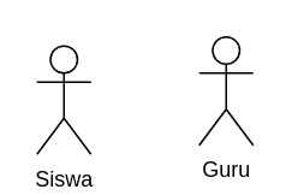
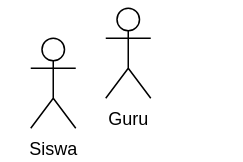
  <mxCell id="0" />
  <mxCell id="1" parent="0" />
  <mxCell id="2" value="Siswa" style="shape=umlActor;verticalLabelPosition=bottom;verticalAlign=top;html=1;outlineConnect=0;" vertex="1" parent="1"><mxGeometry x="20" y="25" width="30" height="60" as="geometry" /></mxCell>
- <mxCell id="3" value="Guru" style="shape=umlActor;verticalLabelPosition=bottom;verticalAlign=top;html=1;outlineConnect=0;" vertex="1" parent="1"><mxGeometry x="110" y="20" width="30" height="60" as="geometry" /></mxCell>
+ <mxCell id="3" value="Guru" style="shape=umlActor;verticalLabelPosition=bottom;verticalAlign=top;html=1;outlineConnect=0;" vertex="1" parent="1"><mxGeometry x="70" y="5" width="30" height="60" as="geometry" /></mxCell>
